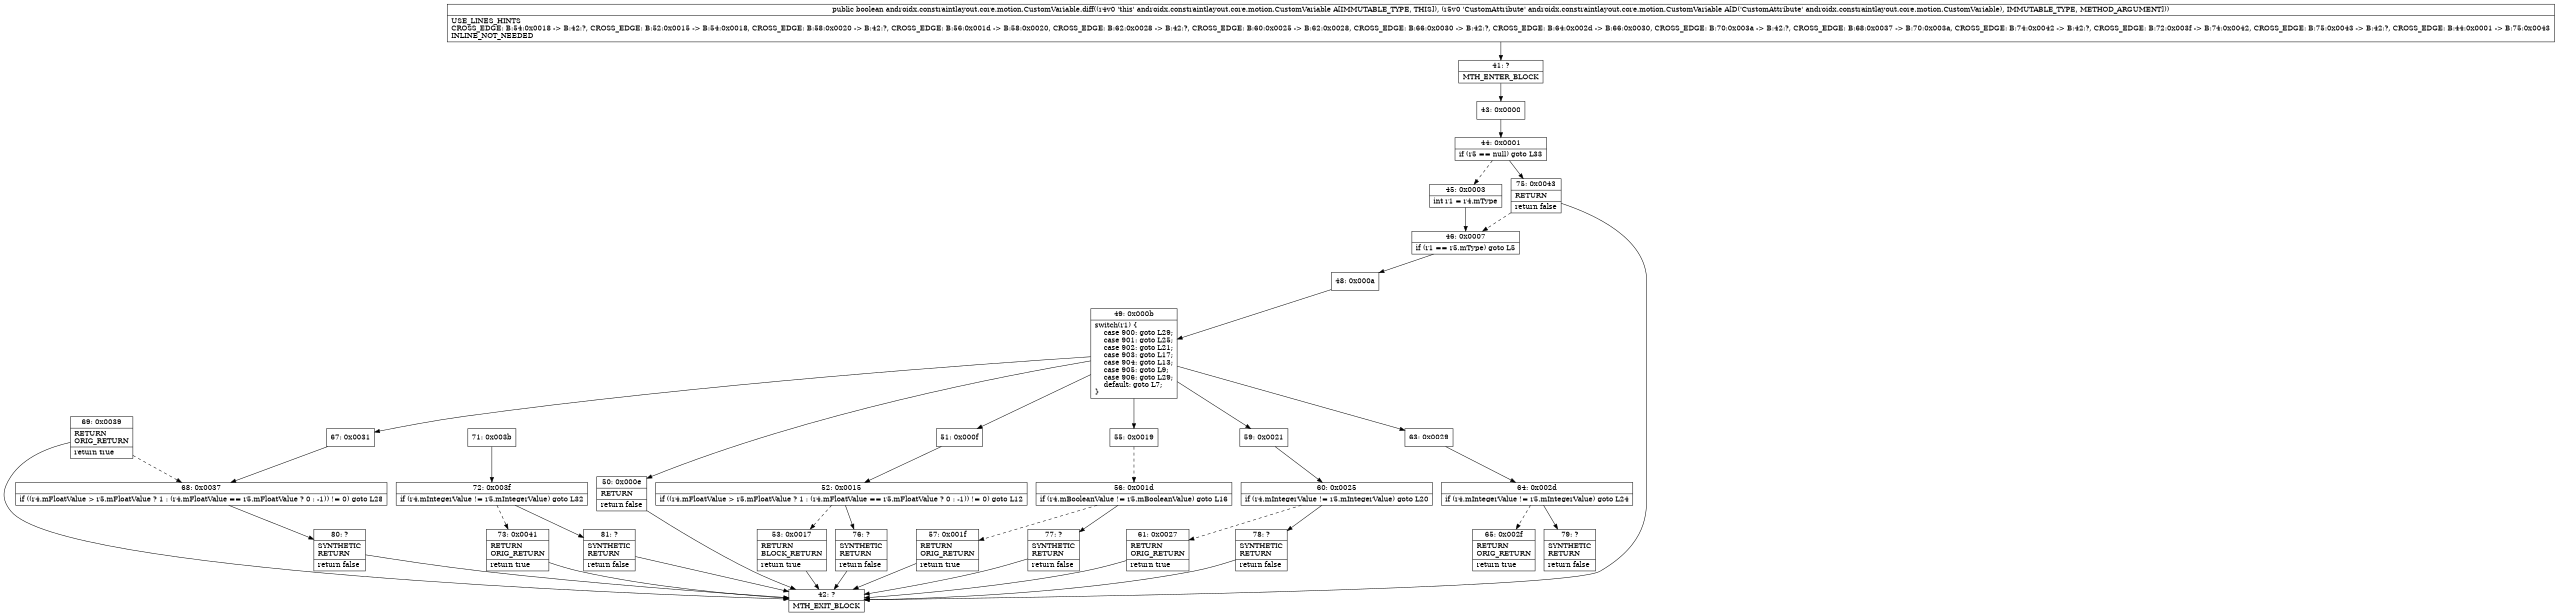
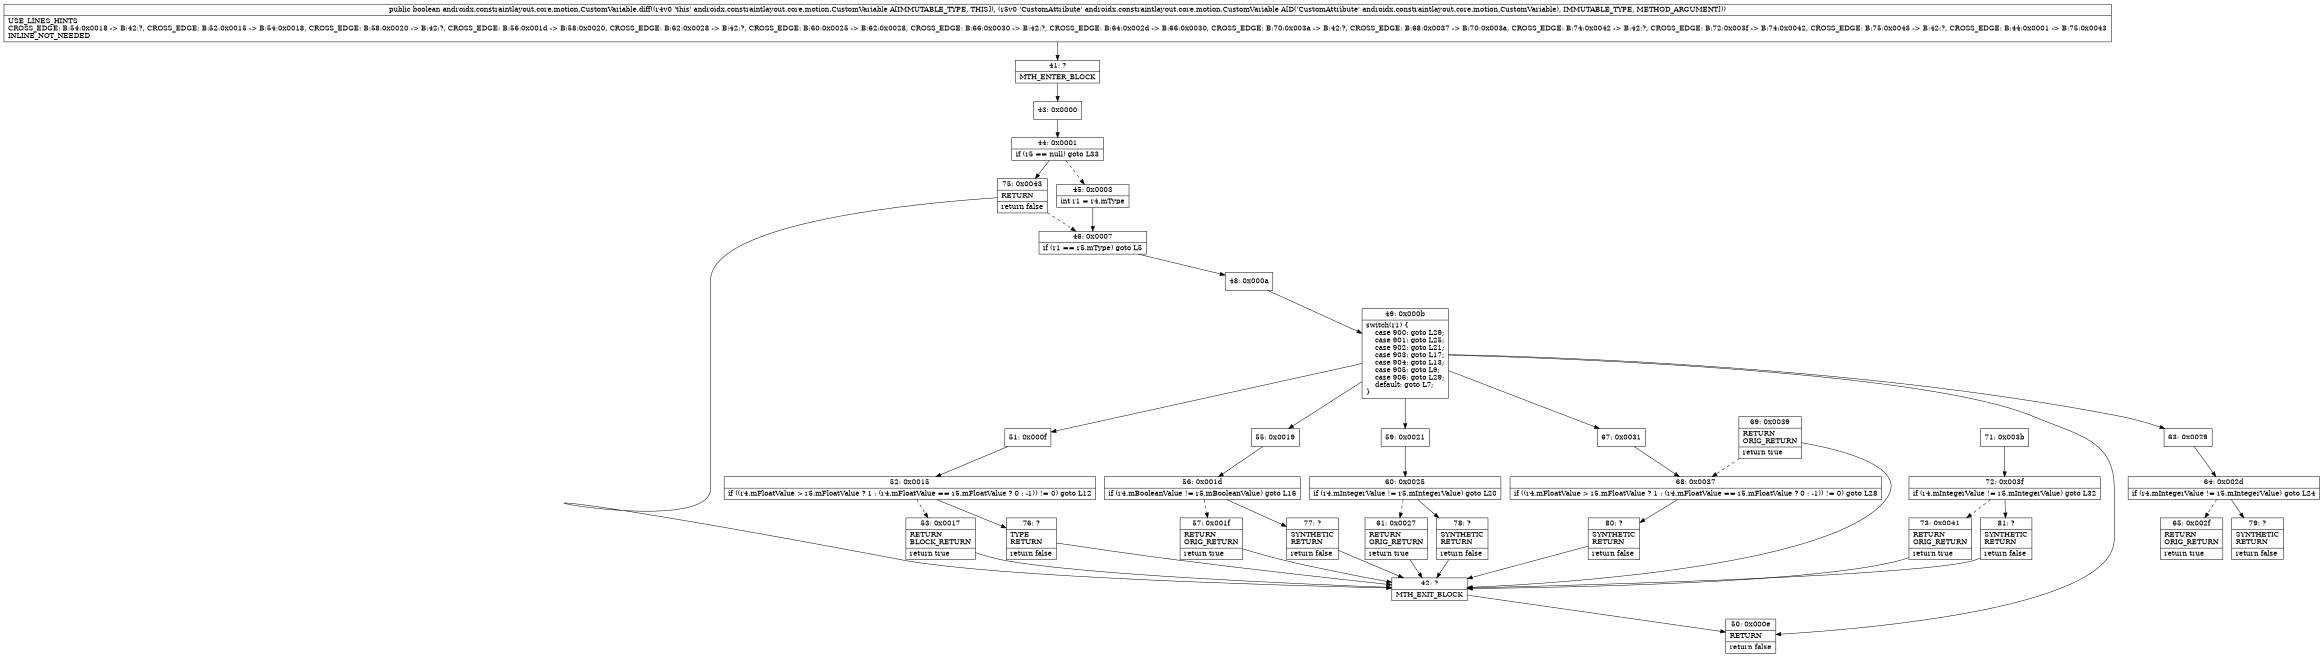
  digraph {
    node [shape=record]
    n1 [label="{41\:\ ?|MTH_ENTER_BLOCK\l}"]
    n2 [label="{43\:\ 0x0000}"]
    n3 [label="{44\:\ 0x0001|if (r5 == null) goto L33\l}"]
    n4 [label="{45\:\ 0x0003|int r1 = r4.mType\l}"]
    n5 [label="{75\:\ 0x0043|RETURN\l|return false\l}"]
    n6 [label="{46\:\ 0x0007|if (r1 == r5.mType) goto L5\l}"]
    n7 [label="{42\:\ ?|MTH_EXIT_BLOCK\l}"]
    n8 [label="{48\:\ 0x000a}"]
    n9 [label="{49\:\ 0x000b|switch(r1) \{\l    case 900: goto L29;\l    case 901: goto L25;\l    case 902: goto L21;\l    case 903: goto L17;\l    case 904: goto L13;\l    case 905: goto L9;\l    case 906: goto L29;\l    default: goto L7;\l\}\l}"]
    n10 [label="{50\:\ 0x000e|RETURN\l|return false\l}"]
    n11 [label="{51\:\ 0x000f}"]
    n12 [label="{55\:\ 0x0019}"]
    n13 [label="{59\:\ 0x0021}"]
    n14 [label="{63\:\ 0x0029}"]
    n15 [label="{67\:\ 0x0031}"]
    n16 [label="{52\:\ 0x0015|if ((r4.mFloatValue \> r5.mFloatValue ? 1 : (r4.mFloatValue == r5.mFloatValue ? 0 : \-1)) != 0) goto L12\l}"]
    n17 [label="{56\:\ 0x001d|if (r4.mBooleanValue != r5.mBooleanValue) goto L16\l}"]
    n18 [label="{60\:\ 0x0025|if (r4.mIntegerValue != r5.mIntegerValue) goto L20\l}"]
    n19 [label="{64\:\ 0x002d|if (r4.mIntegerValue != r5.mIntegerValue) goto L24\l}"]
    n20 [label="{68\:\ 0x0037|if ((r4.mFloatValue \> r5.mFloatValue ? 1 : (r4.mFloatValue == r5.mFloatValue ? 0 : \-1)) != 0) goto L28\l}"]
    n21 [label="{71\:\ 0x003b}"]
    n22 [label="{72\:\ 0x003f|if (r4.mIntegerValue != r5.mIntegerValue) goto L32\l}"]
    n23 [label="{53\:\ 0x0017|RETURN\lBLOCK_RETURN\l|return true\l}"]
-   n24 [label="{76\:\ ?|SYNTHETIC\lRETURN\l|return false\l}"]
+   n24 [label="{76\:\ ?|TYPE\lRETURN\l|return false\l}"]
    n25 [label="{57\:\ 0x001f|RETURN\lORIG_RETURN\l|return true\l}"]
    n26 [label="{77\:\ ?|SYNTHETIC\lRETURN\l|return false\l}"]
    n27 [label="{61\:\ 0x0027|RETURN\lORIG_RETURN\l|return true\l}"]
    n28 [label="{78\:\ ?|SYNTHETIC\lRETURN\l|return false\l}"]
    n29 [label="{65\:\ 0x002f|RETURN\lORIG_RETURN\l|return true\l}"]
    n30 [label="{79\:\ ?|SYNTHETIC\lRETURN\l|return false\l}"]
    n31 [label="{80\:\ ?|SYNTHETIC\lRETURN\l|return false\l}"]
    n32 [label="{69\:\ 0x0039|RETURN\lORIG_RETURN\l|return true\l}"]
    n33 [label="{73\:\ 0x0041|RETURN\lORIG_RETURN\l|return true\l}"]
    n34 [label="{81\:\ ?|SYNTHETIC\lRETURN\l|return false\l}"]
    n35 [label="{public boolean androidx.constraintlayout.core.motion.CustomVariable.diff((r4v0 'this' androidx.constraintlayout.core.motion.CustomVariable A[IMMUTABLE_TYPE, THIS]), (r5v0 'CustomAttribute' androidx.constraintlayout.core.motion.CustomVariable A[D('CustomAttribute' androidx.constraintlayout.core.motion.CustomVariable), IMMUTABLE_TYPE, METHOD_ARGUMENT]))  | USE_LINES_HINTS\lCROSS_EDGE: B:54:0x0018 \-\> B:42:?, CROSS_EDGE: B:52:0x0015 \-\> B:54:0x0018, CROSS_EDGE: B:58:0x0020 \-\> B:42:?, CROSS_EDGE: B:56:0x001d \-\> B:58:0x0020, CROSS_EDGE: B:62:0x0028 \-\> B:42:?, CROSS_EDGE: B:60:0x0025 \-\> B:62:0x0028, CROSS_EDGE: B:66:0x0030 \-\> B:42:?, CROSS_EDGE: B:64:0x002d \-\> B:66:0x0030, CROSS_EDGE: B:70:0x003a \-\> B:42:?, CROSS_EDGE: B:68:0x0037 \-\> B:70:0x003a, CROSS_EDGE: B:74:0x0042 \-\> B:42:?, CROSS_EDGE: B:72:0x003f \-\> B:74:0x0042, CROSS_EDGE: B:75:0x0043 \-\> B:42:?, CROSS_EDGE: B:44:0x0001 \-\> B:75:0x0043\lINLINE_NOT_NEEDED\l}"]
    n1 -> n2
    n2 -> n3
    n3 -> n4 [style=dashed]
    n3 -> n5
    n4 -> n6
    n5 -> n6 [style=dashed]
    n5 -> n7
    n6 -> n8
    n8 -> n9
    n9 -> n10
    n9 -> n11
    n9 -> n12
    n9 -> n13
    n9 -> n14
    n9 -> n15
-   n10 -> n7
+   n7 -> n10
    n11 -> n16
-   n12 -> n17 [style=dashed]
+   n12 -> n17
    n13 -> n18
    n14 -> n19
    n15 -> n20
    n16 -> n23 [style=dashed]
    n16 -> n24
    n17 -> n25 [style=dashed]
    n17 -> n26
    n18 -> n27 [style=dashed]
    n18 -> n28
    n19 -> n29 [style=dashed]
    n19 -> n30
    n20 -> n31
    n21 -> n22
    n22 -> n33 [style=dashed]
    n22 -> n34
    n23 -> n7
    n24 -> n7
    n25 -> n7
    n26 -> n7
    n27 -> n7
    n28 -> n7
    n31 -> n7
    n32 -> n7
    n32 -> n20 [style=dashed]
    n33 -> n7
    n34 -> n7
    n35 -> n1
  }
